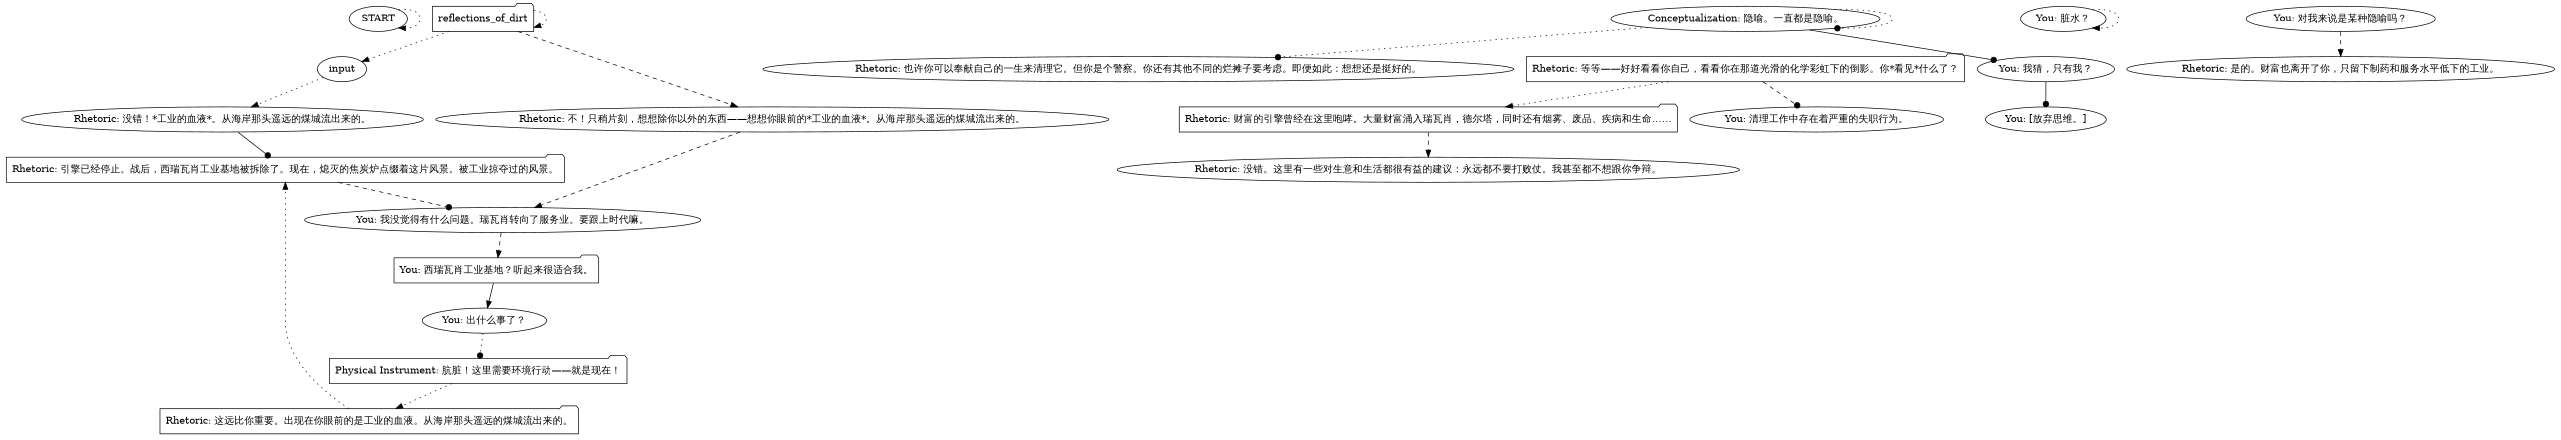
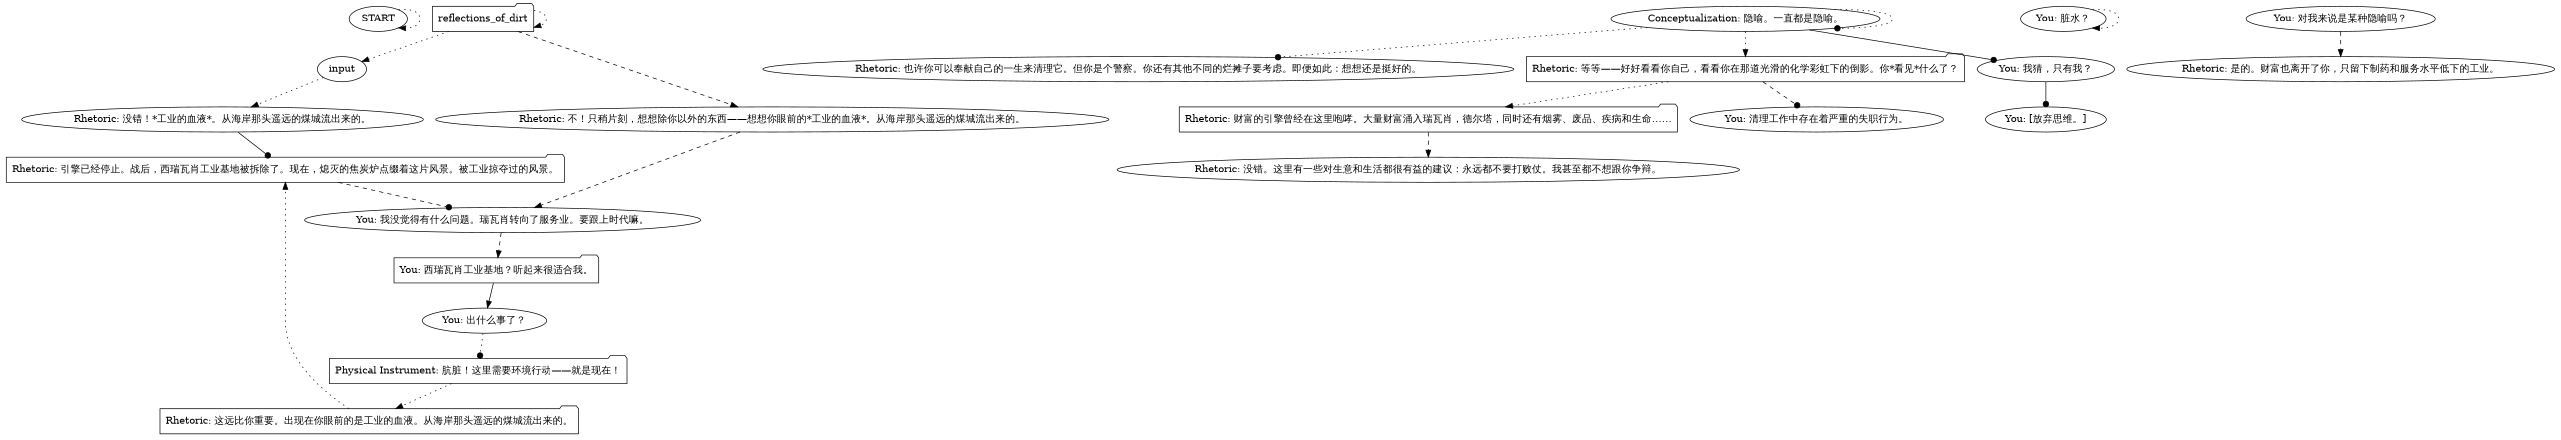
  digraph {
    node [shape=ellipse]
    edge [arrowhead=normal style=dotted]
    n1 [label=START]
    n2 [label=input]
    n3 [label="Rhetoric: 没错！*工业的血液*。从海岸那头遥远的煤城流出来的。"]
    n4 [label="Rhetoric: 引擎已经停止。战后，西瑞瓦肖工业基地被拆除了。现在，熄灭的焦炭炉点缀着这片风景。被工业掠夺过的风景。" shape=folder]
    n5 [label="You: 我没觉得有什么问题。瑞瓦肖转向了服务业。要跟上时代嘛。"]
    n6 [label="You: 西瑞瓦肖工业基地？听起来很适合我。" shape=folder]
    n7 [label="You: 出什么事了？"]
    n8 [label="Physical Instrument: 肮脏！这里需要环境行动——就是现在！" shape=folder]
    n9 [label="Rhetoric: 这远比你重要。出现在你眼前的是工业的血液。从海岸那头遥远的煤城流出来的。" shape=folder]
    n10 [label="Rhetoric: 财富的引擎曾经在这里咆哮。大量财富涌入瑞瓦肖，德尔塔，同时还有烟雾、废品、疾病和生命……" shape=folder]
    n11 [label="Rhetoric: 没错。这里有一些对生意和生活都很有益的建议：永远都不要打败仗。我甚至都不想跟你争辩。"]
    n12 [label="Rhetoric: 也许你可以奉献自己的一生来清理它。但你是个警察。你还有其他不同的烂摊子要考虑。即便如此：想想还是挺好的。"]
    n13 [label="You: 脏水？"]
    n14 [label="Rhetoric: 等等——好好看看你自己，看看你在那道光滑的化学彩虹下的倒影。你*看见*什么了？" shape=folder]
    n15 [label="You: 清理工作中存在着严重的失职行为。"]
    n16 [label="You: 我猜，只有我？"]
    n17 [label="You: [放弃思维。]"]
    n18 [label="Rhetoric: 不！只稍片刻，想想除你以外的东西——想想你眼前的*工业的血液*。从海岸那头遥远的煤城流出来的。"]
    n19 [label="Rhetoric: 是的。财富也离开了你，只留下制药和服务水平低下的工业。"]
    n20 [label=reflections_of_dirt shape=folder]
    n21 [label="Conceptualization: 隐喻。一直都是隐喻。"]
    n22 [label="You: 对我来说是某种隐喻吗？"]
    n1 -> n1
    n2 -> n3
    n3 -> n4 [arrowhead=dot style=solid]
    n4 -> n5 [arrowhead=dot style=dashed]
    n5 -> n6 [style=dashed]
    n6 -> n7 [style=solid]
    n7 -> n8 [arrowhead=dot]
    n8 -> n9
    n9 -> n4
    n10 -> n11 [style=dashed]
    n13 -> n13
    n14 -> n10
    n14 -> n15 [arrowhead=dot style=dashed]
    n16 -> n17 [arrowhead=dot style=solid]
    n18 -> n5 [style=dashed]
    n20 -> n2
    n20 -> n18 [style=dashed]
    n20 -> n20
    n21 -> n12 [arrowhead=dot]
+   n21 -> n14
    n21 -> n16 [arrowhead=dot style=solid]
    n21 -> n21 [arrowhead=dot]
    n22 -> n19 [style=dashed]
  }
